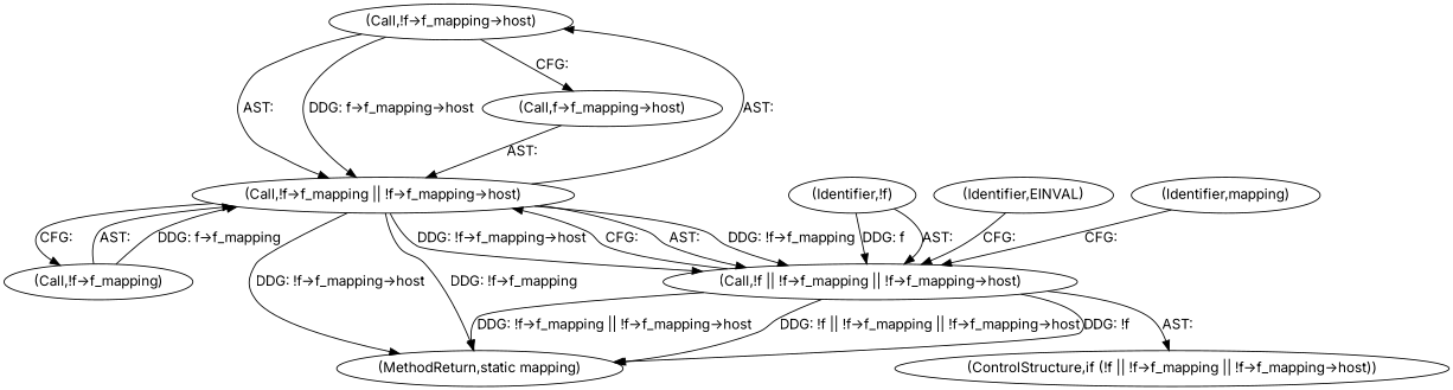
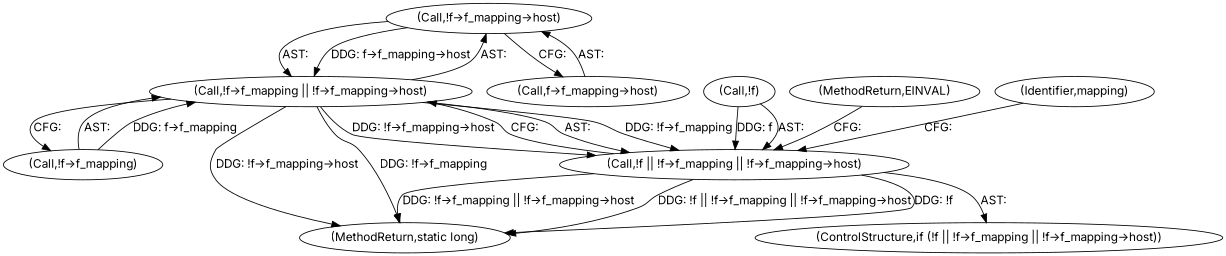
  digraph {
    fontname=Inter
    node [fontname=Inter]
    edge [fontname=Inter]
    n1 [label="(Call,!f->f_mapping->host)"]
    n2 [label="(Call,!f->f_mapping || !f->f_mapping->host)"]
    n3 [label="(Call,f->f_mapping->host)"]
-   n4 [label="(MethodReturn,static mapping)"]
+   n4 [label="(MethodReturn,static long)"]
    n5 [label="(Call,!f || !f->f_mapping || !f->f_mapping->host)"]
    n6 [label="(Call,!f->f_mapping)"]
    n7 [label="(ControlStructure,if (!f || !f->f_mapping || !f->f_mapping->host))"]
-   n8 [label="(Identifier,!f)"]
-   n9 [label="(Identifier,EINVAL)"]
+   n8 [label="(Call,!f)"]
+   n9 [label="(MethodReturn,EINVAL)"]
    n10 [label="(Identifier,mapping)"]
    n1 -> n2 [label="AST: "]
    n1 -> n2 [label="DDG: f->f_mapping->host"]
    n1 -> n3 [label="CFG: "]
    n2 -> n1 [label="AST: "]
    n2 -> n4 [label="DDG: !f->f_mapping->host"]
    n2 -> n4 [label="DDG: !f->f_mapping"]
    n2 -> n5 [label="AST: "]
    n2 -> n5 [label="DDG: !f->f_mapping"]
    n2 -> n5 [label="DDG: !f->f_mapping->host"]
    n2 -> n6 [label="CFG: "]
-   n3 -> n2 [label="AST: "]
+   n3 -> n1 [label="AST: "]
    n5 -> n2 [label="CFG: "]
    n5 -> n4 [label="DDG: !f || !f->f_mapping || !f->f_mapping->host"]
    n5 -> n4 [label="DDG: !f"]
    n5 -> n4 [label="DDG: !f->f_mapping || !f->f_mapping->host"]
    n5 -> n7 [label="AST: "]
    n6 -> n2 [label="AST: "]
    n6 -> n2 [label="DDG: f->f_mapping"]
    n8 -> n5 [label="AST: "]
    n8 -> n5 [label="DDG: f"]
    n9 -> n5 [label="CFG: "]
    n10 -> n5 [label="CFG: "]
  }
